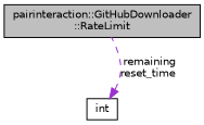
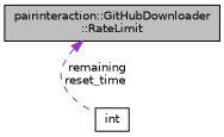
  digraph {
    node [color=black fontname=Helvetica fontsize=10 shape=record]
    n1 [fillcolor=grey75 fontcolor=black height=0.2 label="pairinteraction::GitHubDownloader\l::RateLimit" style=filled width=0.4]
    n2 [height=0.2 label=int width=0.4]
-   n2 -> n1 [color=darkorchid3 dir=back fontname=Helvetica fontsize=10 label=" remaining\nreset_time" labelfontname=Helvetica labelfontsize=10 style=dashed]
+   n1 -> n2 [color=darkorchid3 dir=back fontname=Helvetica fontsize=10 label=" remaining\nreset_time" labelfontname=Helvetica labelfontsize=10 style=dashed]
  }
